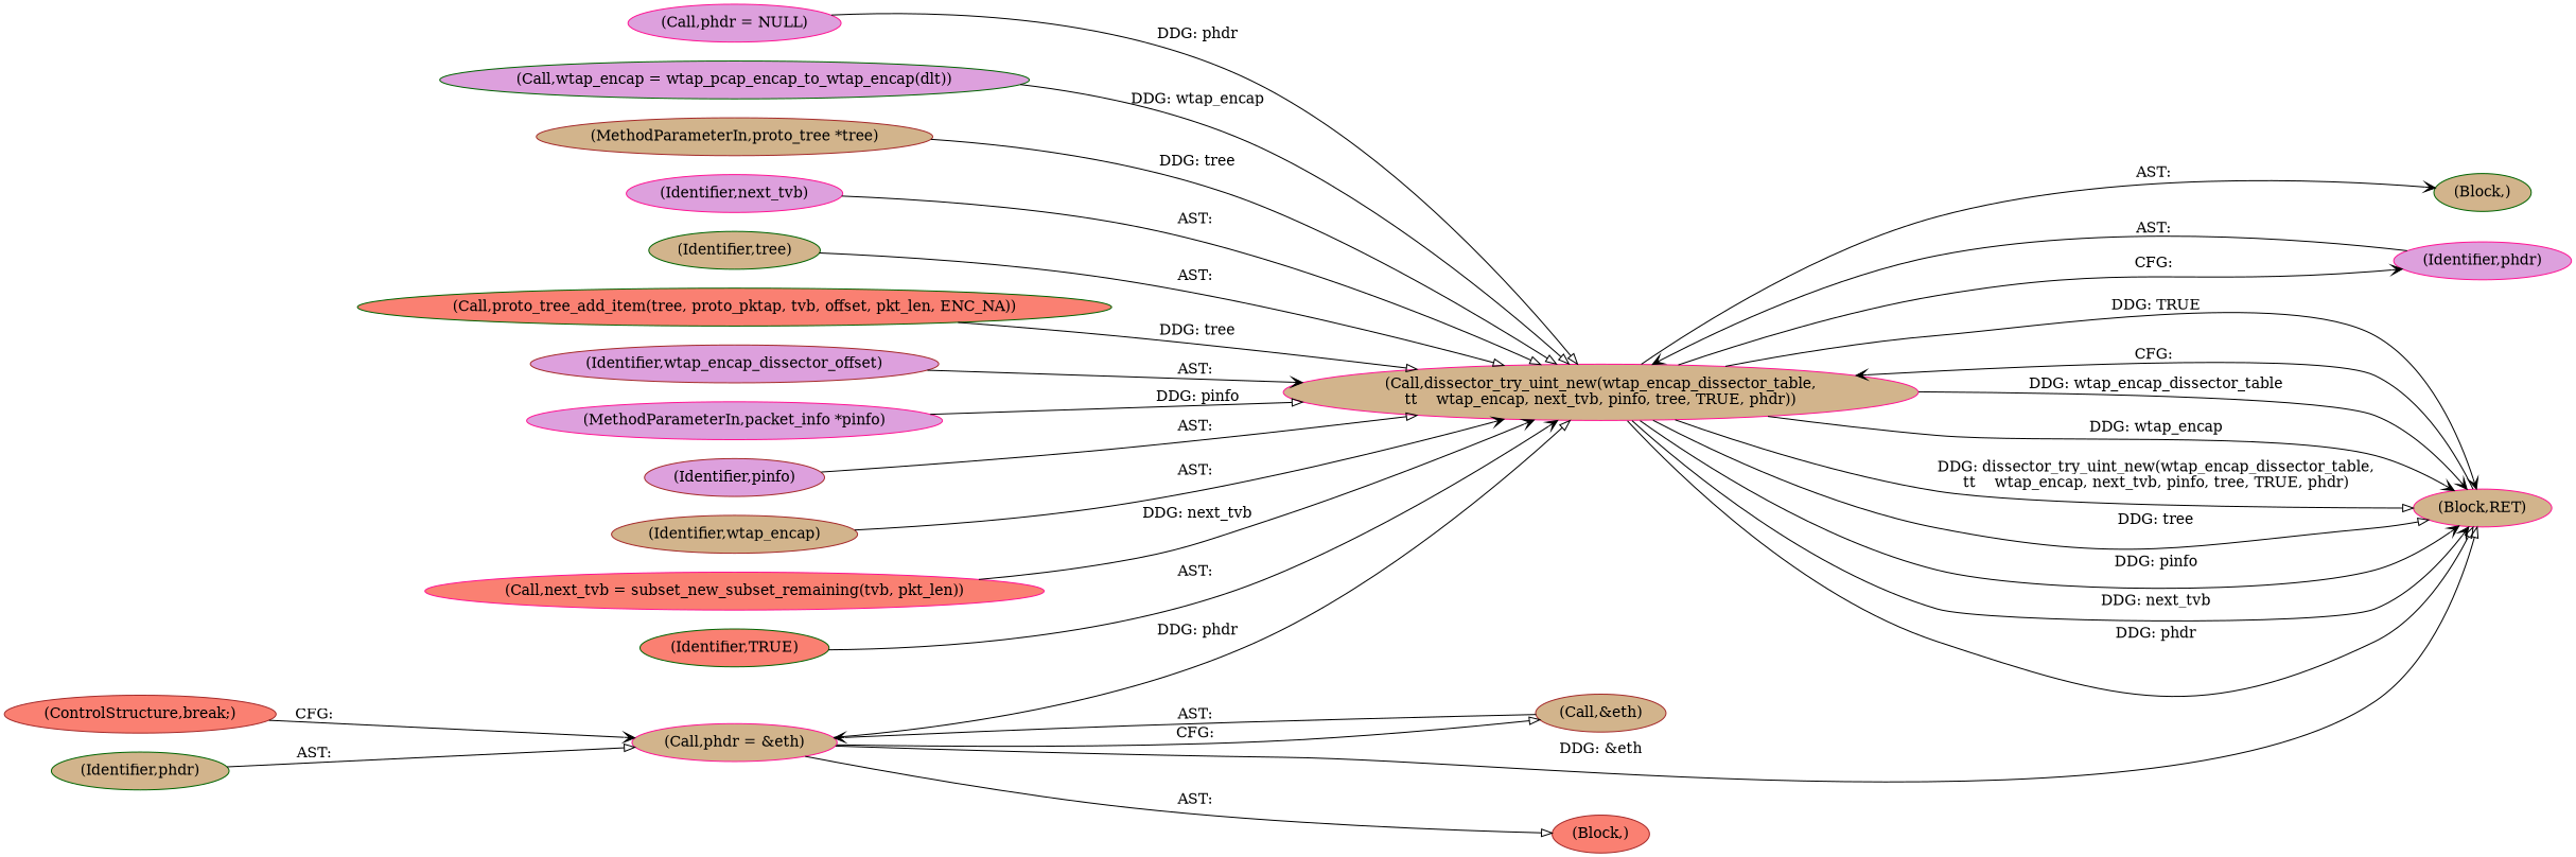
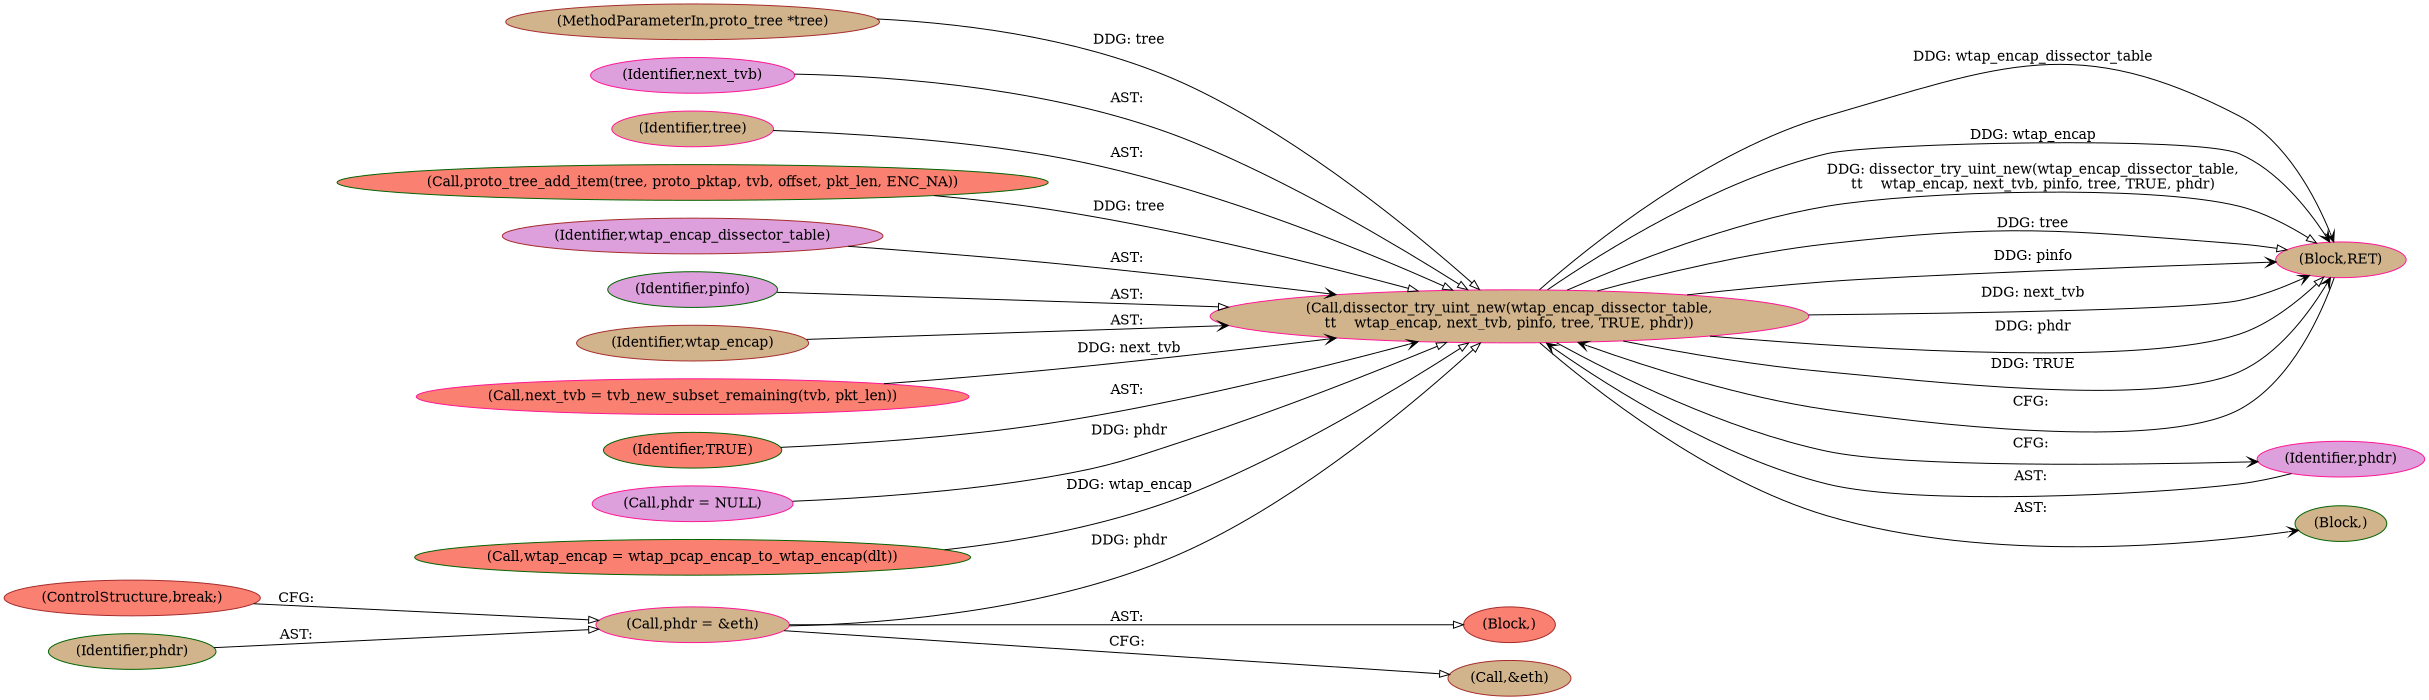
  digraph {
    rankdir=LR
    node [color=deeppink fillcolor=tan style=filled]
    edge [arrowhead=onormal]
    n1 [label="(Call,phdr = &eth)"]
    n2 [label="(Call,dissector_try_uint_new(wtap_encap_dissector_table,\n\t\t    wtap_encap, next_tvb, pinfo, tree, TRUE, phdr))"]
    n3 [color=brown fillcolor=salmon label="(Block,)"]
    n4 [color=brown label="(Call,&eth)"]
    n5 [label="(Block,RET)"]
    n6 [fillcolor=plum label="(Identifier,phdr)"]
    n7 [color=darkgreen label="(Block,)"]
    n8 [color=brown label="(MethodParameterIn,proto_tree *tree)"]
    n9 [fillcolor=plum label="(Identifier,next_tvb)"]
    n10 [color=brown fillcolor=salmon label="(ControlStructure,break;)"]
-   n11 [color=darkgreen label="(Identifier,tree)"]
+   n11 [label="(Identifier,tree)"]
    n12 [color=darkgreen fillcolor=salmon label="(Call,proto_tree_add_item(tree, proto_pktap, tvb, offset, pkt_len, ENC_NA))"]
-   n13 [color=brown fillcolor=plum label="(Identifier,wtap_encap_dissector_offset)"]
-   n14 [fillcolor=plum label="(MethodParameterIn,packet_info *pinfo)"]
-   n15 [color=brown fillcolor=plum label="(Identifier,pinfo)"]
+   n13 [color=brown fillcolor=plum label="(Identifier,wtap_encap_dissector_table)"]
+   n15 [color=darkgreen fillcolor=plum label="(Identifier,pinfo)"]
    n16 [color=brown label="(Identifier,wtap_encap)"]
-   n17 [fillcolor=salmon label="(Call,next_tvb = subset_new_subset_remaining(tvb, pkt_len))"]
+   n17 [fillcolor=salmon label="(Call,next_tvb = tvb_new_subset_remaining(tvb, pkt_len))"]
    n18 [color=darkgreen fillcolor=salmon label="(Identifier,TRUE)"]
    n19 [fillcolor=plum label="(Call,phdr = NULL)"]
    n20 [color=darkgreen label="(Identifier,phdr)"]
-   n21 [color=darkgreen fillcolor=plum label="(Call,wtap_encap = wtap_pcap_encap_to_wtap_encap(dlt))"]
+   n21 [color=darkgreen fillcolor=salmon label="(Call,wtap_encap = wtap_pcap_encap_to_wtap_encap(dlt))"]
    n1 -> n2 [label="DDG: phdr"]
    n1 -> n3 [label="AST: "]
    n1 -> n4 [label="CFG: "]
-   n1 -> n5 [label="DDG: &eth"]
    n2 -> n5 [arrowhead=vee label="DDG: wtap_encap_dissector_table"]
    n2 -> n5 [arrowhead=vee label="DDG: wtap_encap"]
    n2 -> n5 [label="DDG: dissector_try_uint_new(wtap_encap_dissector_table,\n\t\t    wtap_encap, next_tvb, pinfo, tree, TRUE, phdr)"]
    n2 -> n5 [label="DDG: tree"]
    n2 -> n5 [arrowhead=vee label="DDG: pinfo"]
    n2 -> n5 [arrowhead=vee label="DDG: next_tvb"]
    n2 -> n5 [label="DDG: phdr"]
    n2 -> n5 [arrowhead=vee label="DDG: TRUE"]
    n2 -> n6 [arrowhead=vee label="CFG: "]
    n2 -> n7 [arrowhead=vee label="AST: "]
-   n4 -> n1 [arrowhead=vee label="AST: "]
    n5 -> n2 [arrowhead=vee label="CFG: "]
    n6 -> n2 [arrowhead=vee label="AST: "]
    n8 -> n2 [label="DDG: tree"]
    n9 -> n2 [label="AST: "]
-   n10 -> n1 [arrowhead=vee label="CFG: "]
+   n10 -> n1 [label="CFG: "]
    n11 -> n2 [label="AST: "]
    n12 -> n2 [label="DDG: tree"]
    n13 -> n2 [arrowhead=vee label="AST: "]
-   n14 -> n2 [label="DDG: pinfo"]
    n15 -> n2 [label="AST: "]
    n16 -> n2 [arrowhead=vee label="AST: "]
    n17 -> n2 [arrowhead=vee label="DDG: next_tvb"]
    n18 -> n2 [arrowhead=vee label="AST: "]
    n19 -> n2 [label="DDG: phdr"]
    n20 -> n1 [label="AST: "]
    n21 -> n2 [label="DDG: wtap_encap"]
  }
